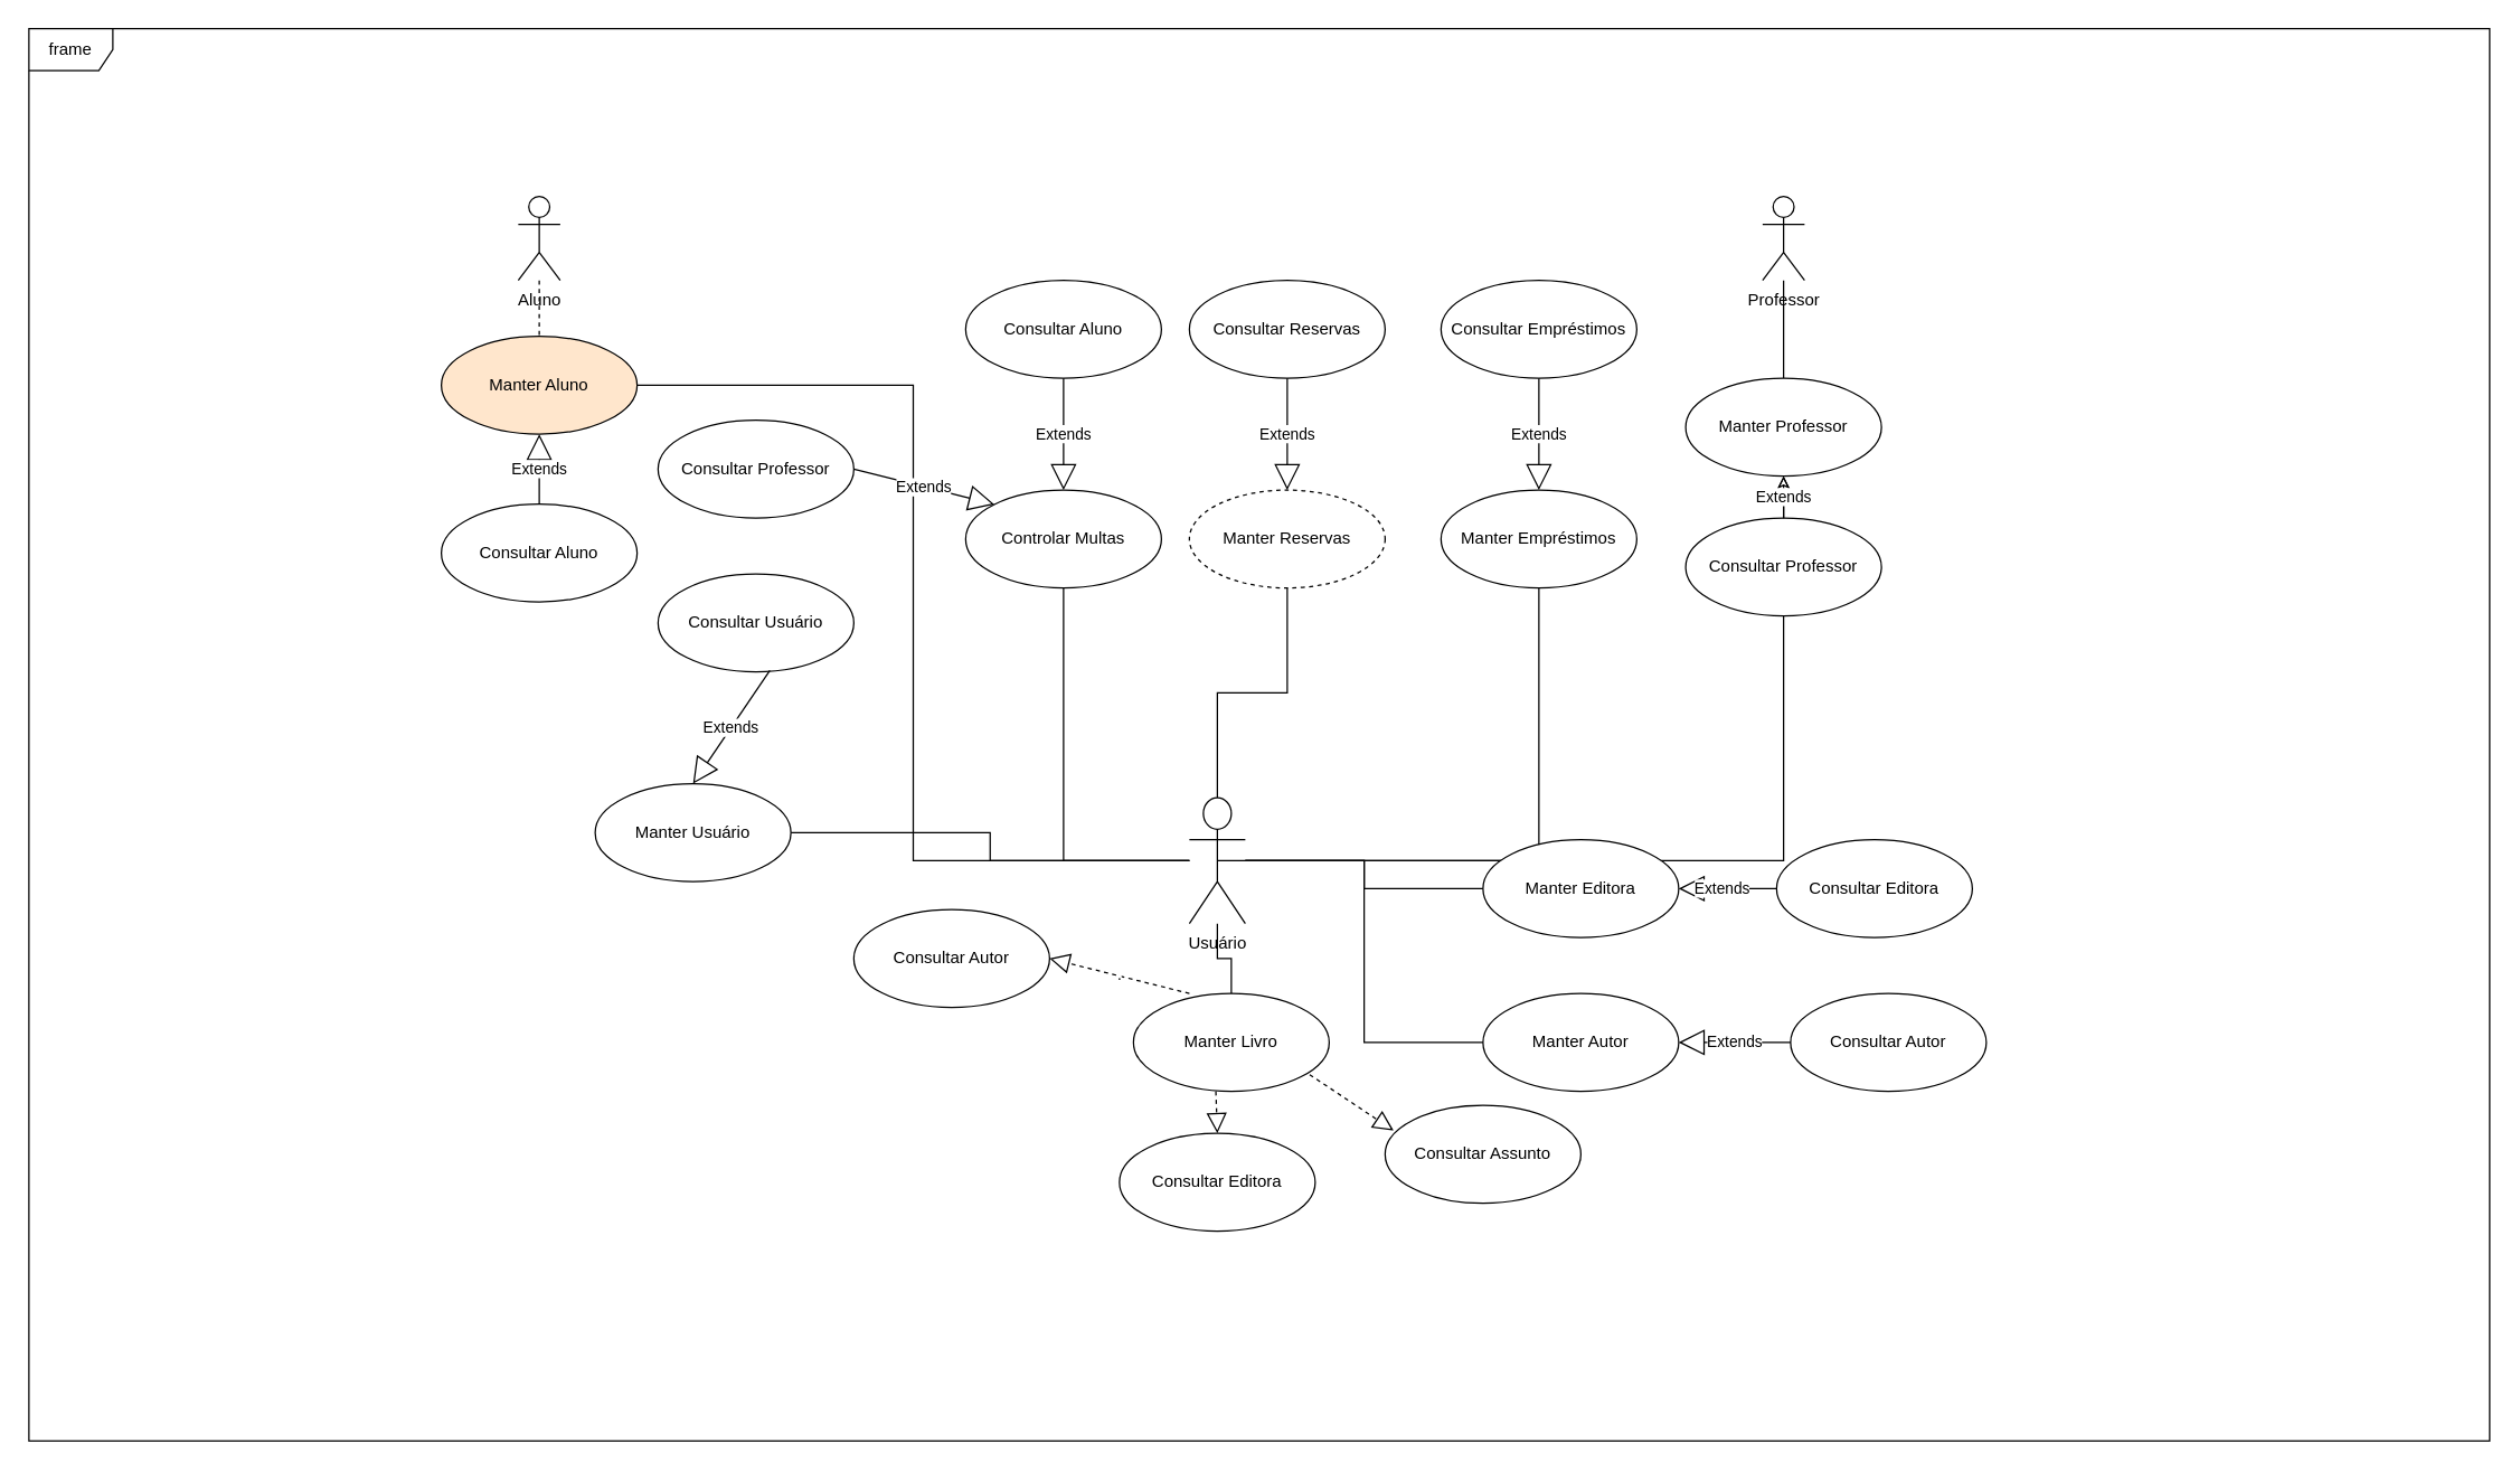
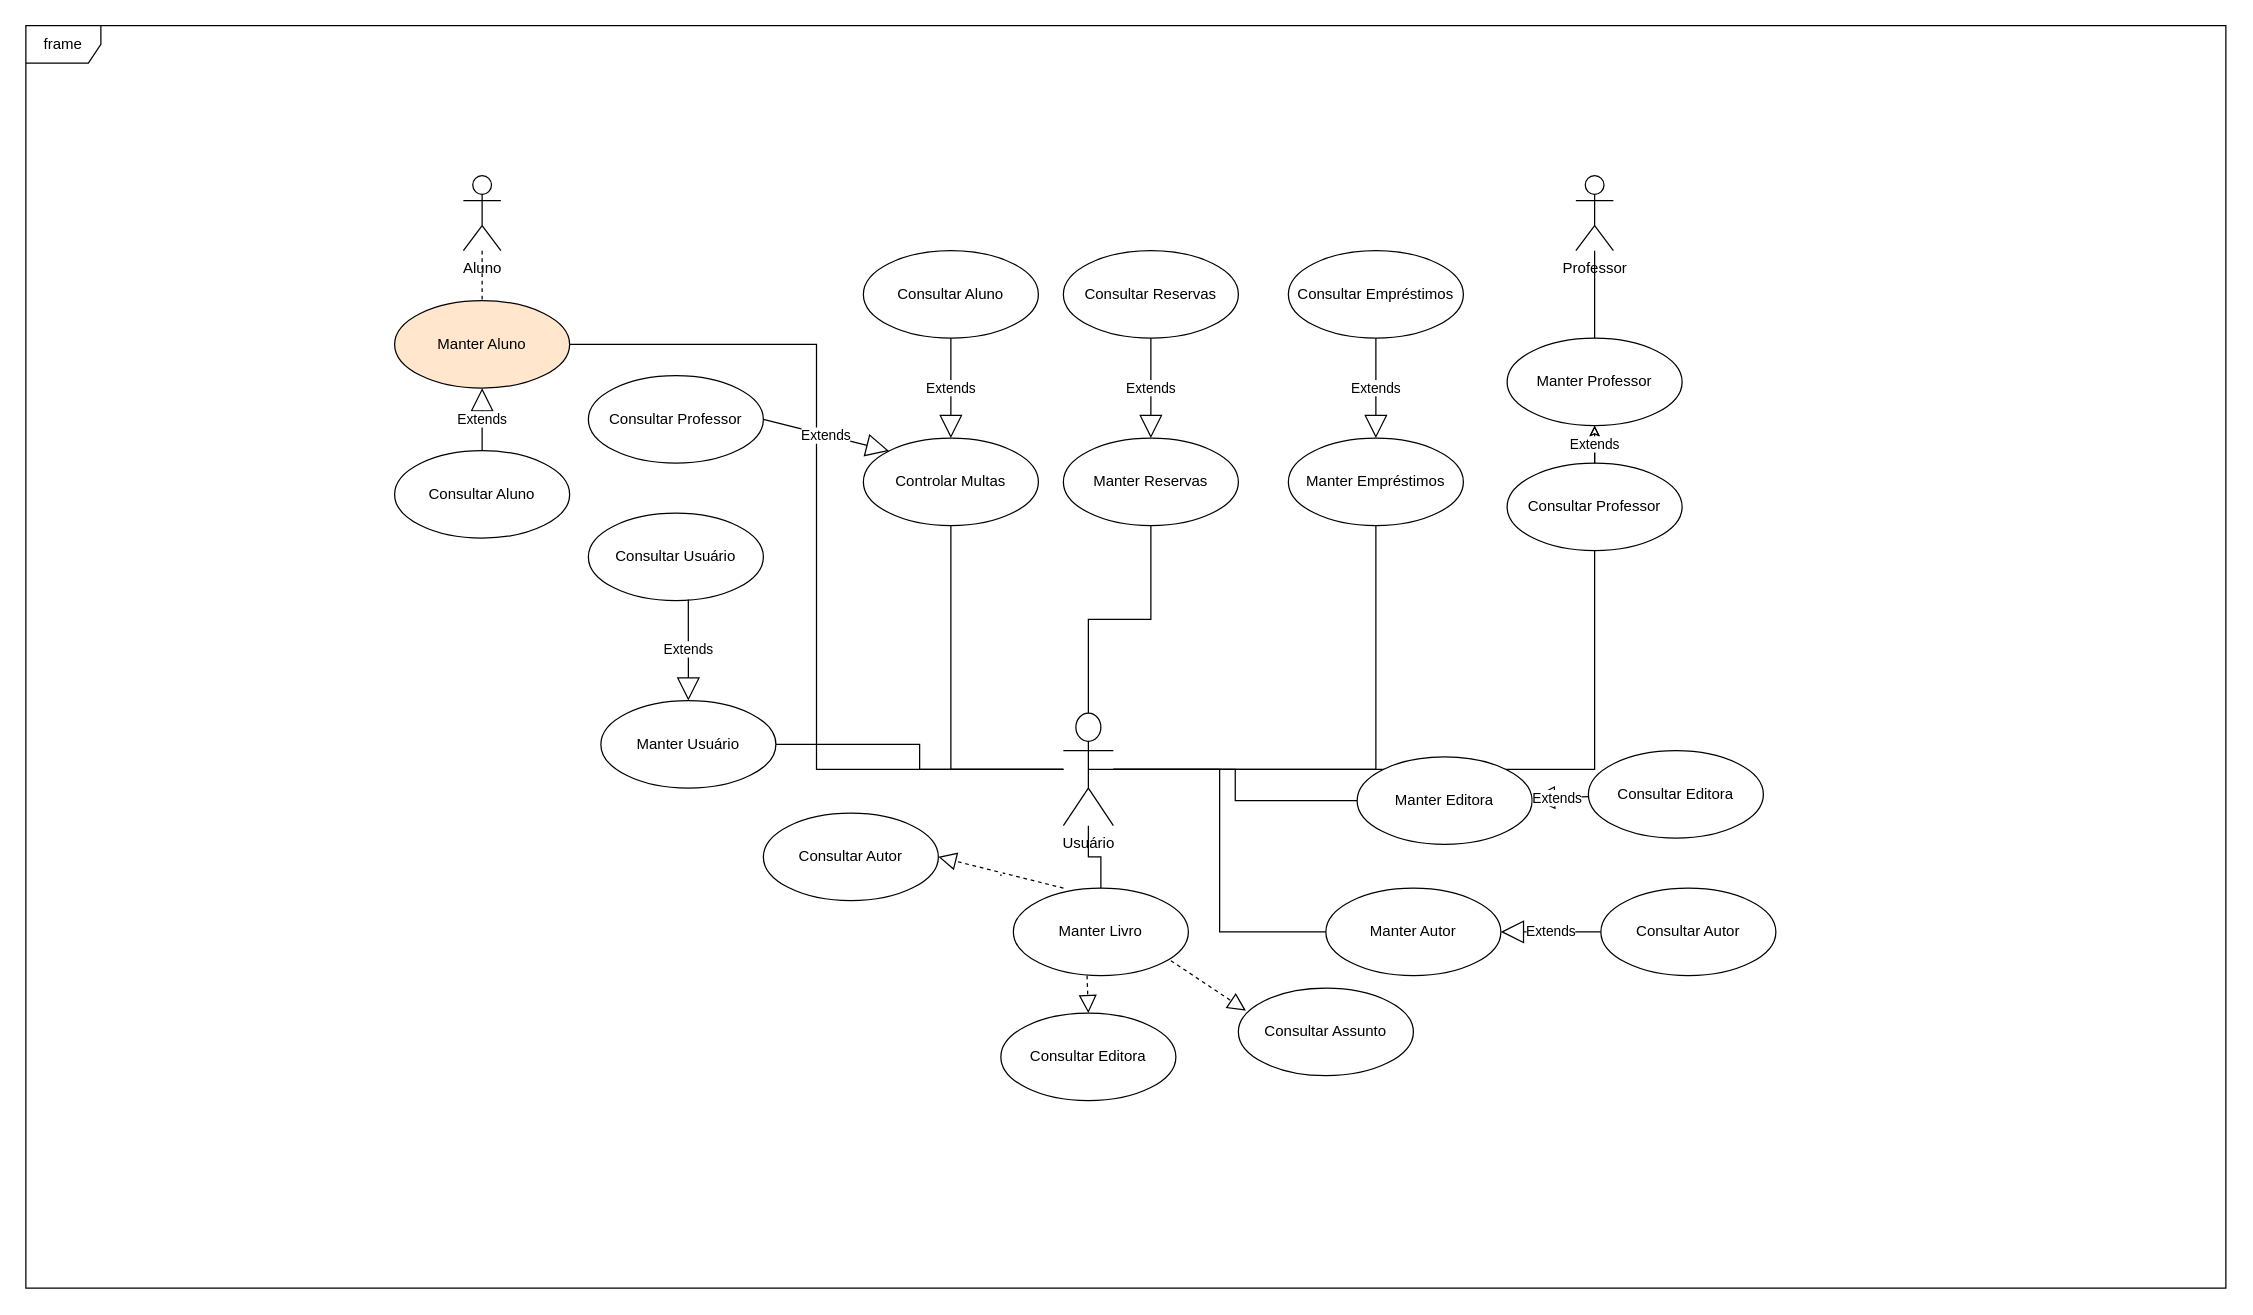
  <mxCell id="0" />
  <mxCell id="1" parent="0" />
  <mxCell id="2" value="frame" style="shape=umlFrame;whiteSpace=wrap;html=1;" parent="1" vertex="1"><mxGeometry x="20" y="20" width="1760" height="1010" as="geometry" /></mxCell>
  <mxCell id="3" style="edgeStyle=orthogonalEdgeStyle;rounded=0;orthogonalLoop=1;jettySize=auto;html=1;exitX=0.5;exitY=0.5;exitDx=0;exitDy=0;exitPerimeter=0;entryX=0;entryY=0.5;entryDx=0;entryDy=0;endArrow=none;endFill=0;" parent="1" source="12" target="13" edge="1"><mxGeometry relative="1" as="geometry" /></mxCell>
  <mxCell id="4" style="edgeStyle=orthogonalEdgeStyle;rounded=0;orthogonalLoop=1;jettySize=auto;html=1;entryX=0;entryY=0.5;entryDx=0;entryDy=0;endArrow=none;endFill=0;" parent="1" source="12" target="16" edge="1"><mxGeometry relative="1" as="geometry" /></mxCell>
  <mxCell id="5" style="edgeStyle=orthogonalEdgeStyle;rounded=0;orthogonalLoop=1;jettySize=auto;html=1;entryX=0.5;entryY=0;entryDx=0;entryDy=0;endArrow=none;endFill=0;" parent="1" source="12" target="19" edge="1"><mxGeometry relative="1" as="geometry" /></mxCell>
  <mxCell id="6" style="edgeStyle=orthogonalEdgeStyle;rounded=0;orthogonalLoop=1;jettySize=auto;html=1;endArrow=none;endFill=0;" edge="1" parent="1" source="12" target="26"><mxGeometry relative="1" as="geometry" /></mxCell>
  <mxCell id="7" style="edgeStyle=orthogonalEdgeStyle;rounded=0;orthogonalLoop=1;jettySize=auto;html=1;endArrow=none;endFill=0;" edge="1" parent="1" source="12" target="29"><mxGeometry relative="1" as="geometry" /></mxCell>
  <mxCell id="8" style="edgeStyle=orthogonalEdgeStyle;rounded=0;orthogonalLoop=1;jettySize=auto;html=1;endArrow=none;endFill=0;" edge="1" parent="1" source="12" target="34"><mxGeometry relative="1" as="geometry" /></mxCell>
  <mxCell id="9" style="edgeStyle=orthogonalEdgeStyle;rounded=0;orthogonalLoop=1;jettySize=auto;html=1;endArrow=none;endFill=0;" edge="1" parent="1" source="12" target="37"><mxGeometry relative="1" as="geometry" /></mxCell>
  <mxCell id="10" style="edgeStyle=orthogonalEdgeStyle;rounded=0;orthogonalLoop=1;jettySize=auto;html=1;entryX=1;entryY=0.5;entryDx=0;entryDy=0;endArrow=none;endFill=0;" edge="1" parent="1" source="12" target="44"><mxGeometry relative="1" as="geometry" /></mxCell>
  <mxCell id="11" style="edgeStyle=orthogonalEdgeStyle;rounded=0;orthogonalLoop=1;jettySize=auto;html=1;endArrow=classic;endFill=0;" edge="1" parent="1" source="12" target="47"><mxGeometry relative="1" as="geometry" /></mxCell>
  <mxCell id="12" value="Usuário" style="shape=umlActor;verticalLabelPosition=bottom;verticalAlign=top;html=1;" parent="1" vertex="1"><mxGeometry x="850" y="570" width="40" height="90" as="geometry" /></mxCell>
- <mxCell id="13" value="Manter Editora" style="ellipse;whiteSpace=wrap;html=1;" parent="1" vertex="1"><mxGeometry x="1060" y="600" width="140" height="70" as="geometry" /></mxCell>
+ <mxCell id="13" value="Manter Editora" style="ellipse;whiteSpace=wrap;html=1;" parent="1" vertex="1"><mxGeometry x="1085" y="605" width="140" height="70" as="geometry" /></mxCell>
  <mxCell id="14" value="Consultar Editora" style="ellipse;whiteSpace=wrap;html=1;" parent="1" vertex="1"><mxGeometry x="1270" y="600" width="140" height="70" as="geometry" /></mxCell>
  <mxCell id="15" value="Extends" style="endArrow=block;endSize=16;endFill=0;html=1;rounded=0;" parent="1" source="14" target="13" edge="1"><mxGeometry x="0.125" width="160" relative="1" as="geometry"><mxPoint x="1010" y="760" as="sourcePoint" /><mxPoint x="1170" y="760" as="targetPoint" /><mxPoint as="offset" /></mxGeometry></mxCell>
  <mxCell id="16" value="Manter Autor" style="ellipse;whiteSpace=wrap;html=1;" parent="1" vertex="1"><mxGeometry x="1060" y="710" width="140" height="70" as="geometry" /></mxCell>
  <mxCell id="17" value="Consultar Autor" style="ellipse;whiteSpace=wrap;html=1;" parent="1" vertex="1"><mxGeometry x="1280" y="710" width="140" height="70" as="geometry" /></mxCell>
  <mxCell id="18" value="Extends" style="endArrow=block;endSize=16;endFill=0;html=1;rounded=0;entryX=1;entryY=0.5;entryDx=0;entryDy=0;exitX=0;exitY=0.5;exitDx=0;exitDy=0;" parent="1" source="17" target="16" edge="1"><mxGeometry width="160" relative="1" as="geometry"><mxPoint x="1210" y="772" as="sourcePoint" /><mxPoint x="1130" y="760" as="targetPoint" /></mxGeometry></mxCell>
  <mxCell id="19" value="Manter Livro" style="ellipse;whiteSpace=wrap;html=1;" parent="1" vertex="1"><mxGeometry x="810" y="710" width="140" height="70" as="geometry" /></mxCell>
  <mxCell id="20" value="Consultar Autor" style="ellipse;whiteSpace=wrap;html=1;" vertex="1" parent="1"><mxGeometry x="610" y="650" width="140" height="70" as="geometry" /></mxCell>
  <mxCell id="21" value="." style="endArrow=block;dashed=1;endFill=0;endSize=12;html=1;rounded=0;entryX=1;entryY=0.5;entryDx=0;entryDy=0;exitX=0.286;exitY=0;exitDx=0;exitDy=0;exitPerimeter=0;" edge="1" parent="1" source="19" target="20"><mxGeometry width="160" relative="1" as="geometry"><mxPoint x="720" y="640" as="sourcePoint" /><mxPoint x="880" y="640" as="targetPoint" /></mxGeometry></mxCell>
  <mxCell id="22" value="Consultar Editora" style="ellipse;whiteSpace=wrap;html=1;" vertex="1" parent="1"><mxGeometry x="800" y="810" width="140" height="70" as="geometry" /></mxCell>
  <mxCell id="23" value="" style="endArrow=block;dashed=1;endFill=0;endSize=12;html=1;rounded=0;entryX=0.5;entryY=0;entryDx=0;entryDy=0;exitX=0.421;exitY=1;exitDx=0;exitDy=0;exitPerimeter=0;" edge="1" parent="1" source="19" target="22"><mxGeometry width="160" relative="1" as="geometry"><mxPoint x="950" y="890" as="sourcePoint" /><mxPoint x="1100" y="830" as="targetPoint" /></mxGeometry></mxCell>
  <mxCell id="24" value="Consultar Assunto" style="ellipse;whiteSpace=wrap;html=1;" vertex="1" parent="1"><mxGeometry x="990" y="790" width="140" height="70" as="geometry" /></mxCell>
  <mxCell id="25" value="" style="endArrow=block;dashed=1;endFill=0;endSize=12;html=1;rounded=0;exitX=0.9;exitY=0.829;exitDx=0;exitDy=0;entryX=0.043;entryY=0.257;entryDx=0;entryDy=0;exitPerimeter=0;entryPerimeter=0;" edge="1" parent="1" source="19" target="24"><mxGeometry width="160" relative="1" as="geometry"><mxPoint x="1070" y="740" as="sourcePoint" /><mxPoint x="1230" y="740" as="targetPoint" /></mxGeometry></mxCell>
- <mxCell id="26" value="Manter Usuário" style="ellipse;whiteSpace=wrap;html=1;" vertex="1" parent="1"><mxGeometry x="425" y="560" width="140" height="70" as="geometry" /></mxCell>
+ <mxCell id="26" value="Manter Usuário" style="ellipse;whiteSpace=wrap;html=1;" vertex="1" parent="1"><mxGeometry x="480" y="560" width="140" height="70" as="geometry" /></mxCell>
  <mxCell id="27" value="Consultar Usuário" style="ellipse;whiteSpace=wrap;html=1;" vertex="1" parent="1"><mxGeometry x="470" y="410" width="140" height="70" as="geometry" /></mxCell>
  <mxCell id="28" value="Extends" style="endArrow=block;endSize=16;endFill=0;html=1;rounded=0;entryX=0.5;entryY=0;entryDx=0;entryDy=0;exitX=0.571;exitY=0.986;exitDx=0;exitDy=0;exitPerimeter=0;" edge="1" parent="1" source="27" target="26"><mxGeometry width="160" relative="1" as="geometry"><mxPoint x="580" y="580" as="sourcePoint" /><mxPoint y="580" as="targetPoint" x="740" /></mxGeometry></mxCell>
  <mxCell id="29" value="Controlar Multas" style="ellipse;whiteSpace=wrap;html=1;" vertex="1" parent="1"><mxGeometry x="690" y="350" width="140" height="70" as="geometry" /></mxCell>
  <mxCell id="30" value="Consultar Professor" style="ellipse;whiteSpace=wrap;html=1;" vertex="1" parent="1"><mxGeometry x="470" y="300" width="140" height="70" as="geometry" /></mxCell>
  <mxCell id="31" value="Extends" style="endArrow=block;endSize=16;endFill=0;html=1;rounded=0;entryX=0;entryY=0;entryDx=0;entryDy=0;exitX=1;exitY=0.5;exitDx=0;exitDy=0;" edge="1" parent="1" source="30" target="29"><mxGeometry width="160" relative="1" as="geometry"><mxPoint x="590" y="470" as="sourcePoint" /><mxPoint x="750" y="470" as="targetPoint" /></mxGeometry></mxCell>
  <mxCell id="32" value="Consultar Aluno" style="ellipse;whiteSpace=wrap;html=1;" vertex="1" parent="1"><mxGeometry x="690" y="200" width="140" height="70" as="geometry" /></mxCell>
  <mxCell id="33" value="Extends" style="endArrow=block;endSize=16;endFill=0;html=1;rounded=0;entryX=0.5;entryY=0;entryDx=0;entryDy=0;" edge="1" parent="1" source="32" target="29"><mxGeometry width="160" relative="1" as="geometry"><mxPoint x="640" y="340" as="sourcePoint" /><mxPoint x="800" y="340" as="targetPoint" /></mxGeometry></mxCell>
- <mxCell id="34" value="Manter Reservas" style="ellipse;whiteSpace=wrap;html=1;dashed=1;" vertex="1" parent="1"><mxGeometry x="850" y="350" width="140" height="70" as="geometry" /></mxCell>
+ <mxCell id="34" value="Manter Reservas" style="ellipse;whiteSpace=wrap;html=1;" vertex="1" parent="1"><mxGeometry x="850" y="350" width="140" height="70" as="geometry" /></mxCell>
  <mxCell id="35" value="Consultar Reservas" style="ellipse;whiteSpace=wrap;html=1;" vertex="1" parent="1"><mxGeometry x="850" y="200" width="140" height="70" as="geometry" /></mxCell>
  <mxCell id="36" value="Extends" style="endArrow=block;endSize=16;endFill=0;html=1;rounded=0;entryX=0.5;entryY=0;entryDx=0;entryDy=0;" edge="1" parent="1" target="34"><mxGeometry width="160" relative="1" as="geometry"><mxPoint x="920" y="270" as="sourcePoint" /><mxPoint x="1010" y="400" as="targetPoint" /></mxGeometry></mxCell>
  <mxCell id="37" value="Manter Empréstimos" style="ellipse;whiteSpace=wrap;html=1;" vertex="1" parent="1"><mxGeometry x="1030" y="350" width="140" height="70" as="geometry" /></mxCell>
  <mxCell id="38" value="Consultar Empréstimos" style="ellipse;whiteSpace=wrap;html=1;" vertex="1" parent="1"><mxGeometry x="1030" y="200" width="140" height="70" as="geometry" /></mxCell>
  <mxCell id="39" value="Extends" style="endArrow=block;endSize=16;endFill=0;html=1;rounded=0;entryX=0.5;entryY=0;entryDx=0;entryDy=0;exitX=0.5;exitY=1;exitDx=0;exitDy=0;" edge="1" parent="1" source="38" target="37"><mxGeometry width="160" relative="1" as="geometry"><mxPoint x="970" y="540" as="sourcePoint" /><mxPoint x="1130" y="540" as="targetPoint" /></mxGeometry></mxCell>
  <mxCell id="40" style="edgeStyle=orthogonalEdgeStyle;rounded=0;orthogonalLoop=1;jettySize=auto;html=1;entryX=0.5;entryY=0;entryDx=0;entryDy=0;endArrow=none;endFill=0;dashed=1;" edge="1" parent="1" source="41" target="44"><mxGeometry relative="1" as="geometry" /></mxCell>
  <mxCell id="41" value="Aluno" style="shape=umlActor;verticalLabelPosition=bottom;verticalAlign=top;html=1;" vertex="1" parent="1"><mxGeometry x="370" y="140" width="30" height="60" as="geometry" /></mxCell>
  <mxCell id="42" style="edgeStyle=orthogonalEdgeStyle;rounded=0;orthogonalLoop=1;jettySize=auto;html=1;endArrow=none;endFill=0;" edge="1" parent="1" source="43" target="47"><mxGeometry relative="1" as="geometry" /></mxCell>
  <mxCell id="43" value="Professor" style="shape=umlActor;verticalLabelPosition=bottom;verticalAlign=top;html=1;" vertex="1" parent="1"><mxGeometry x="1260" y="140" width="30" height="60" as="geometry" /></mxCell>
  <mxCell id="44" value="Manter Aluno" style="ellipse;whiteSpace=wrap;html=1;fillColor=#ffe6cc;" vertex="1" parent="1"><mxGeometry x="315" y="240" width="140" height="70" as="geometry" /></mxCell>
  <mxCell id="45" value="Consultar Aluno" style="ellipse;whiteSpace=wrap;html=1;" vertex="1" parent="1"><mxGeometry x="315" y="360" width="140" height="70" as="geometry" /></mxCell>
  <mxCell id="46" value="Extends" style="endArrow=block;endSize=16;endFill=0;html=1;rounded=0;entryX=0.5;entryY=1;entryDx=0;entryDy=0;exitX=0.5;exitY=0;exitDx=0;exitDy=0;" edge="1" parent="1" source="45" target="44"><mxGeometry width="160" relative="1" as="geometry"><mxPoint x="270" y="390" as="sourcePoint" /><mxPoint x="430" y="390" as="targetPoint" /></mxGeometry></mxCell>
  <mxCell id="47" value="Manter Professor" style="ellipse;whiteSpace=wrap;html=1;" vertex="1" parent="1"><mxGeometry x="1205" y="270" width="140" height="70" as="geometry" /></mxCell>
  <mxCell id="48" value="Consultar Professor" style="ellipse;whiteSpace=wrap;html=1;" vertex="1" parent="1"><mxGeometry x="1205" y="370" width="140" height="70" as="geometry" /></mxCell>
  <mxCell id="49" value="Extends" style="endArrow=block;endSize=16;endFill=0;html=1;rounded=0;entryX=0.5;entryY=1;entryDx=0;entryDy=0;exitX=0.5;exitY=0;exitDx=0;exitDy=0;" edge="1" parent="1" source="48" target="47"><mxGeometry width="160" relative="1" as="geometry"><mxPoint x="1170" y="190" as="sourcePoint" /><mxPoint x="1330" y="190" as="targetPoint" /></mxGeometry></mxCell>
